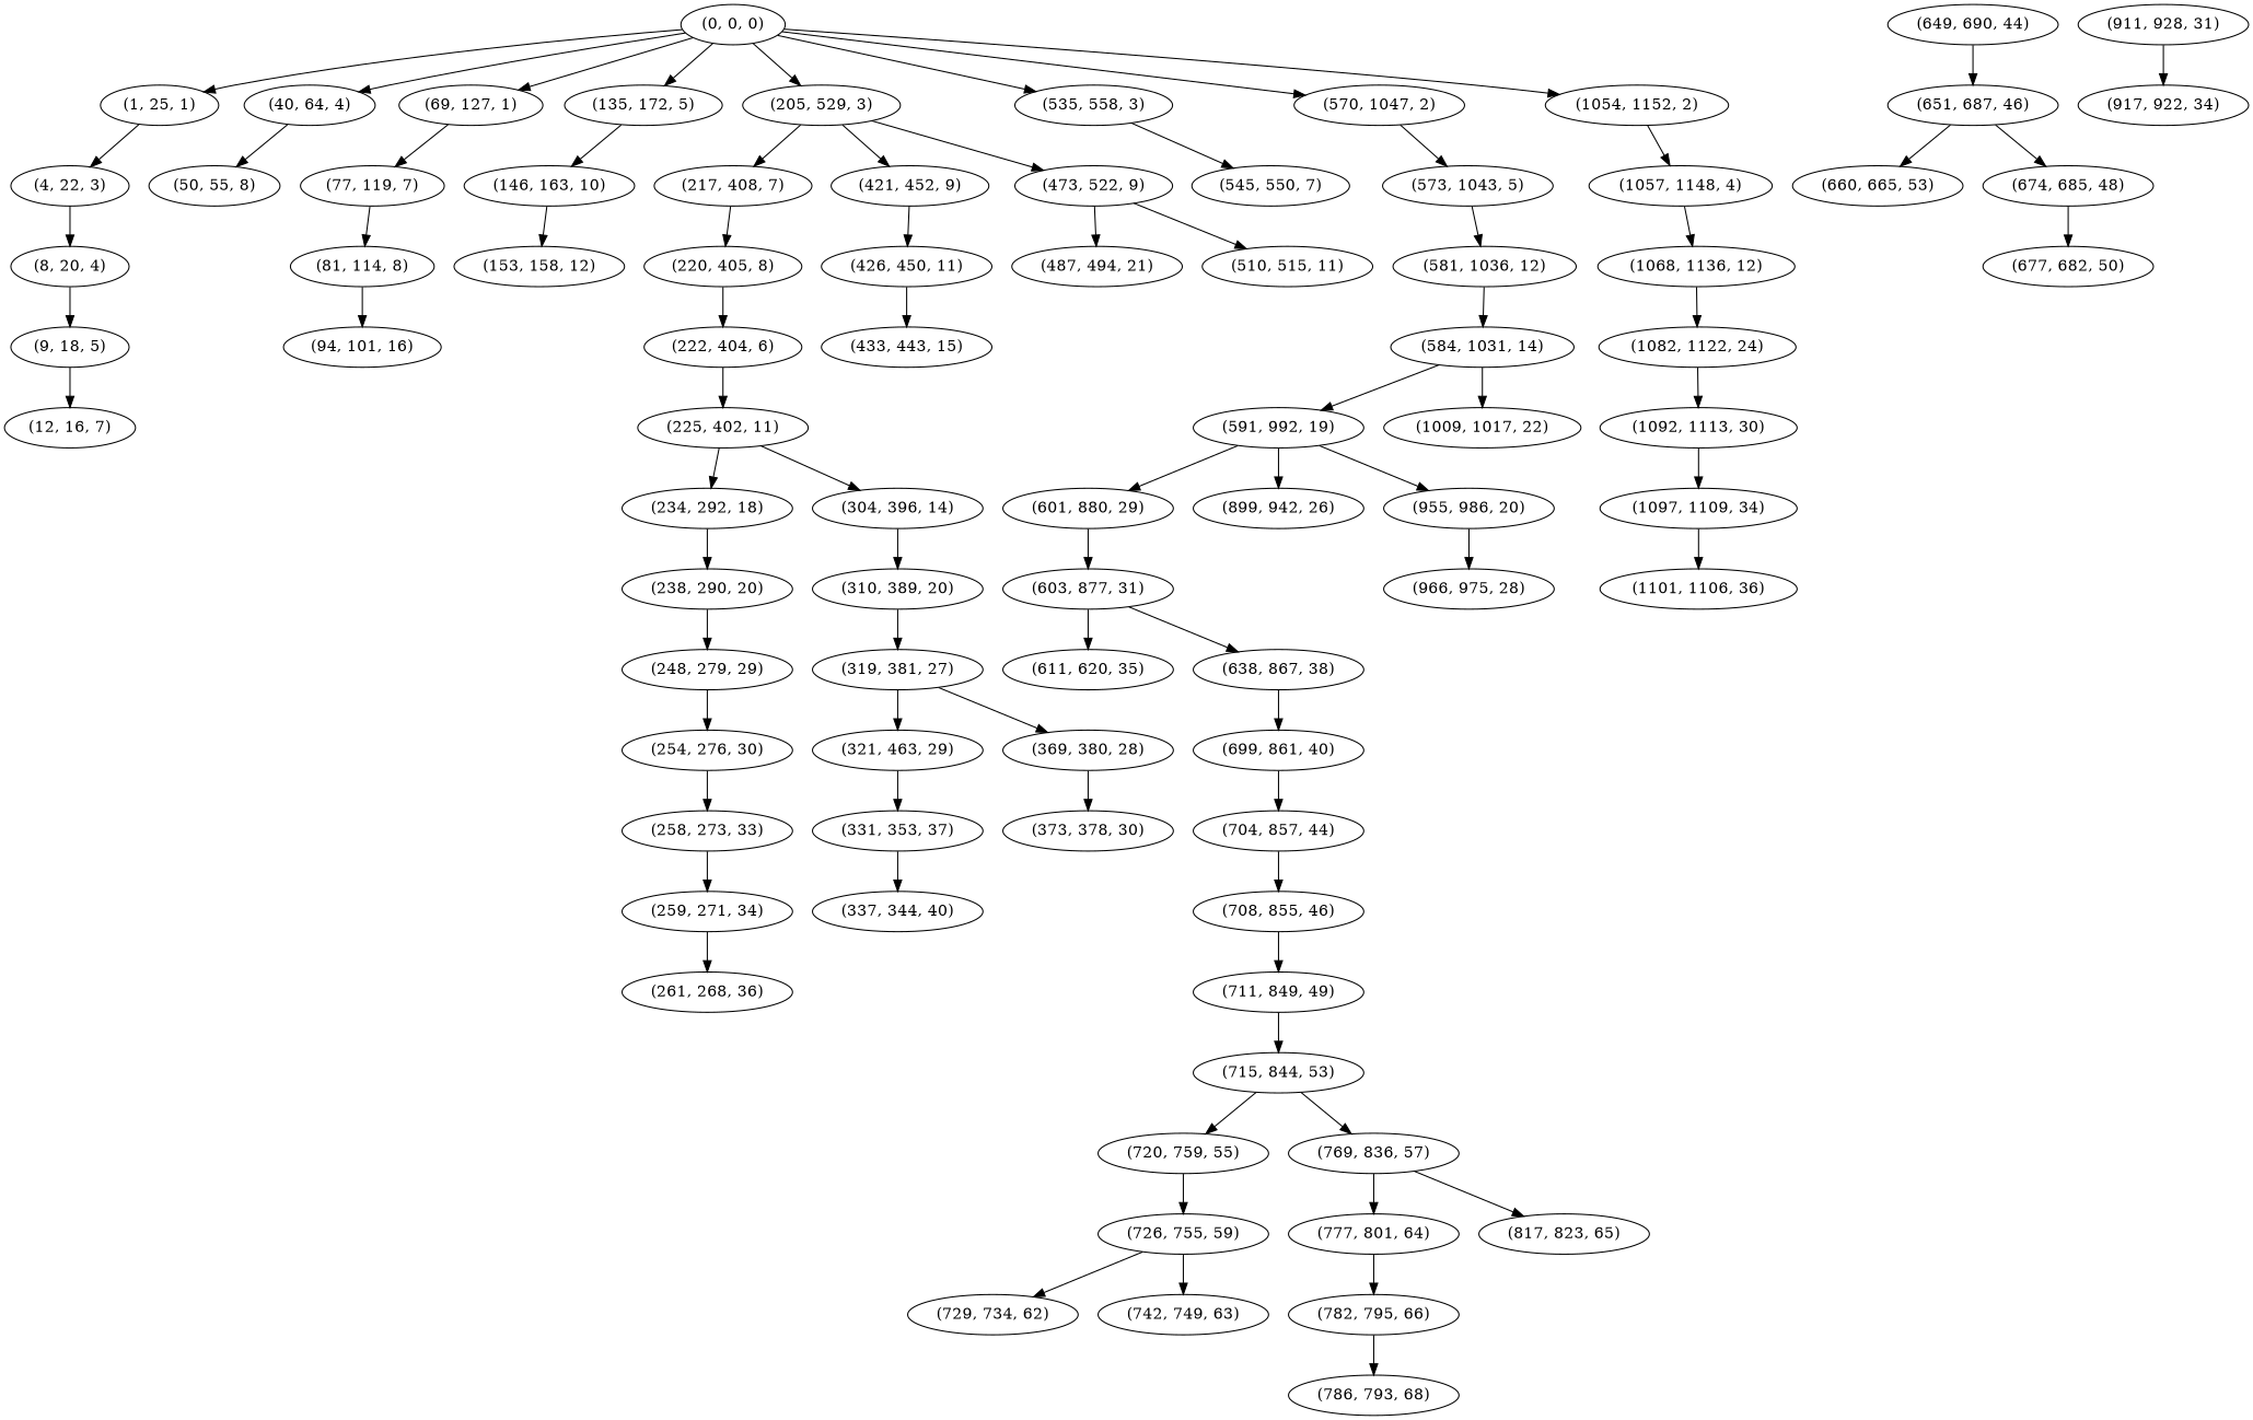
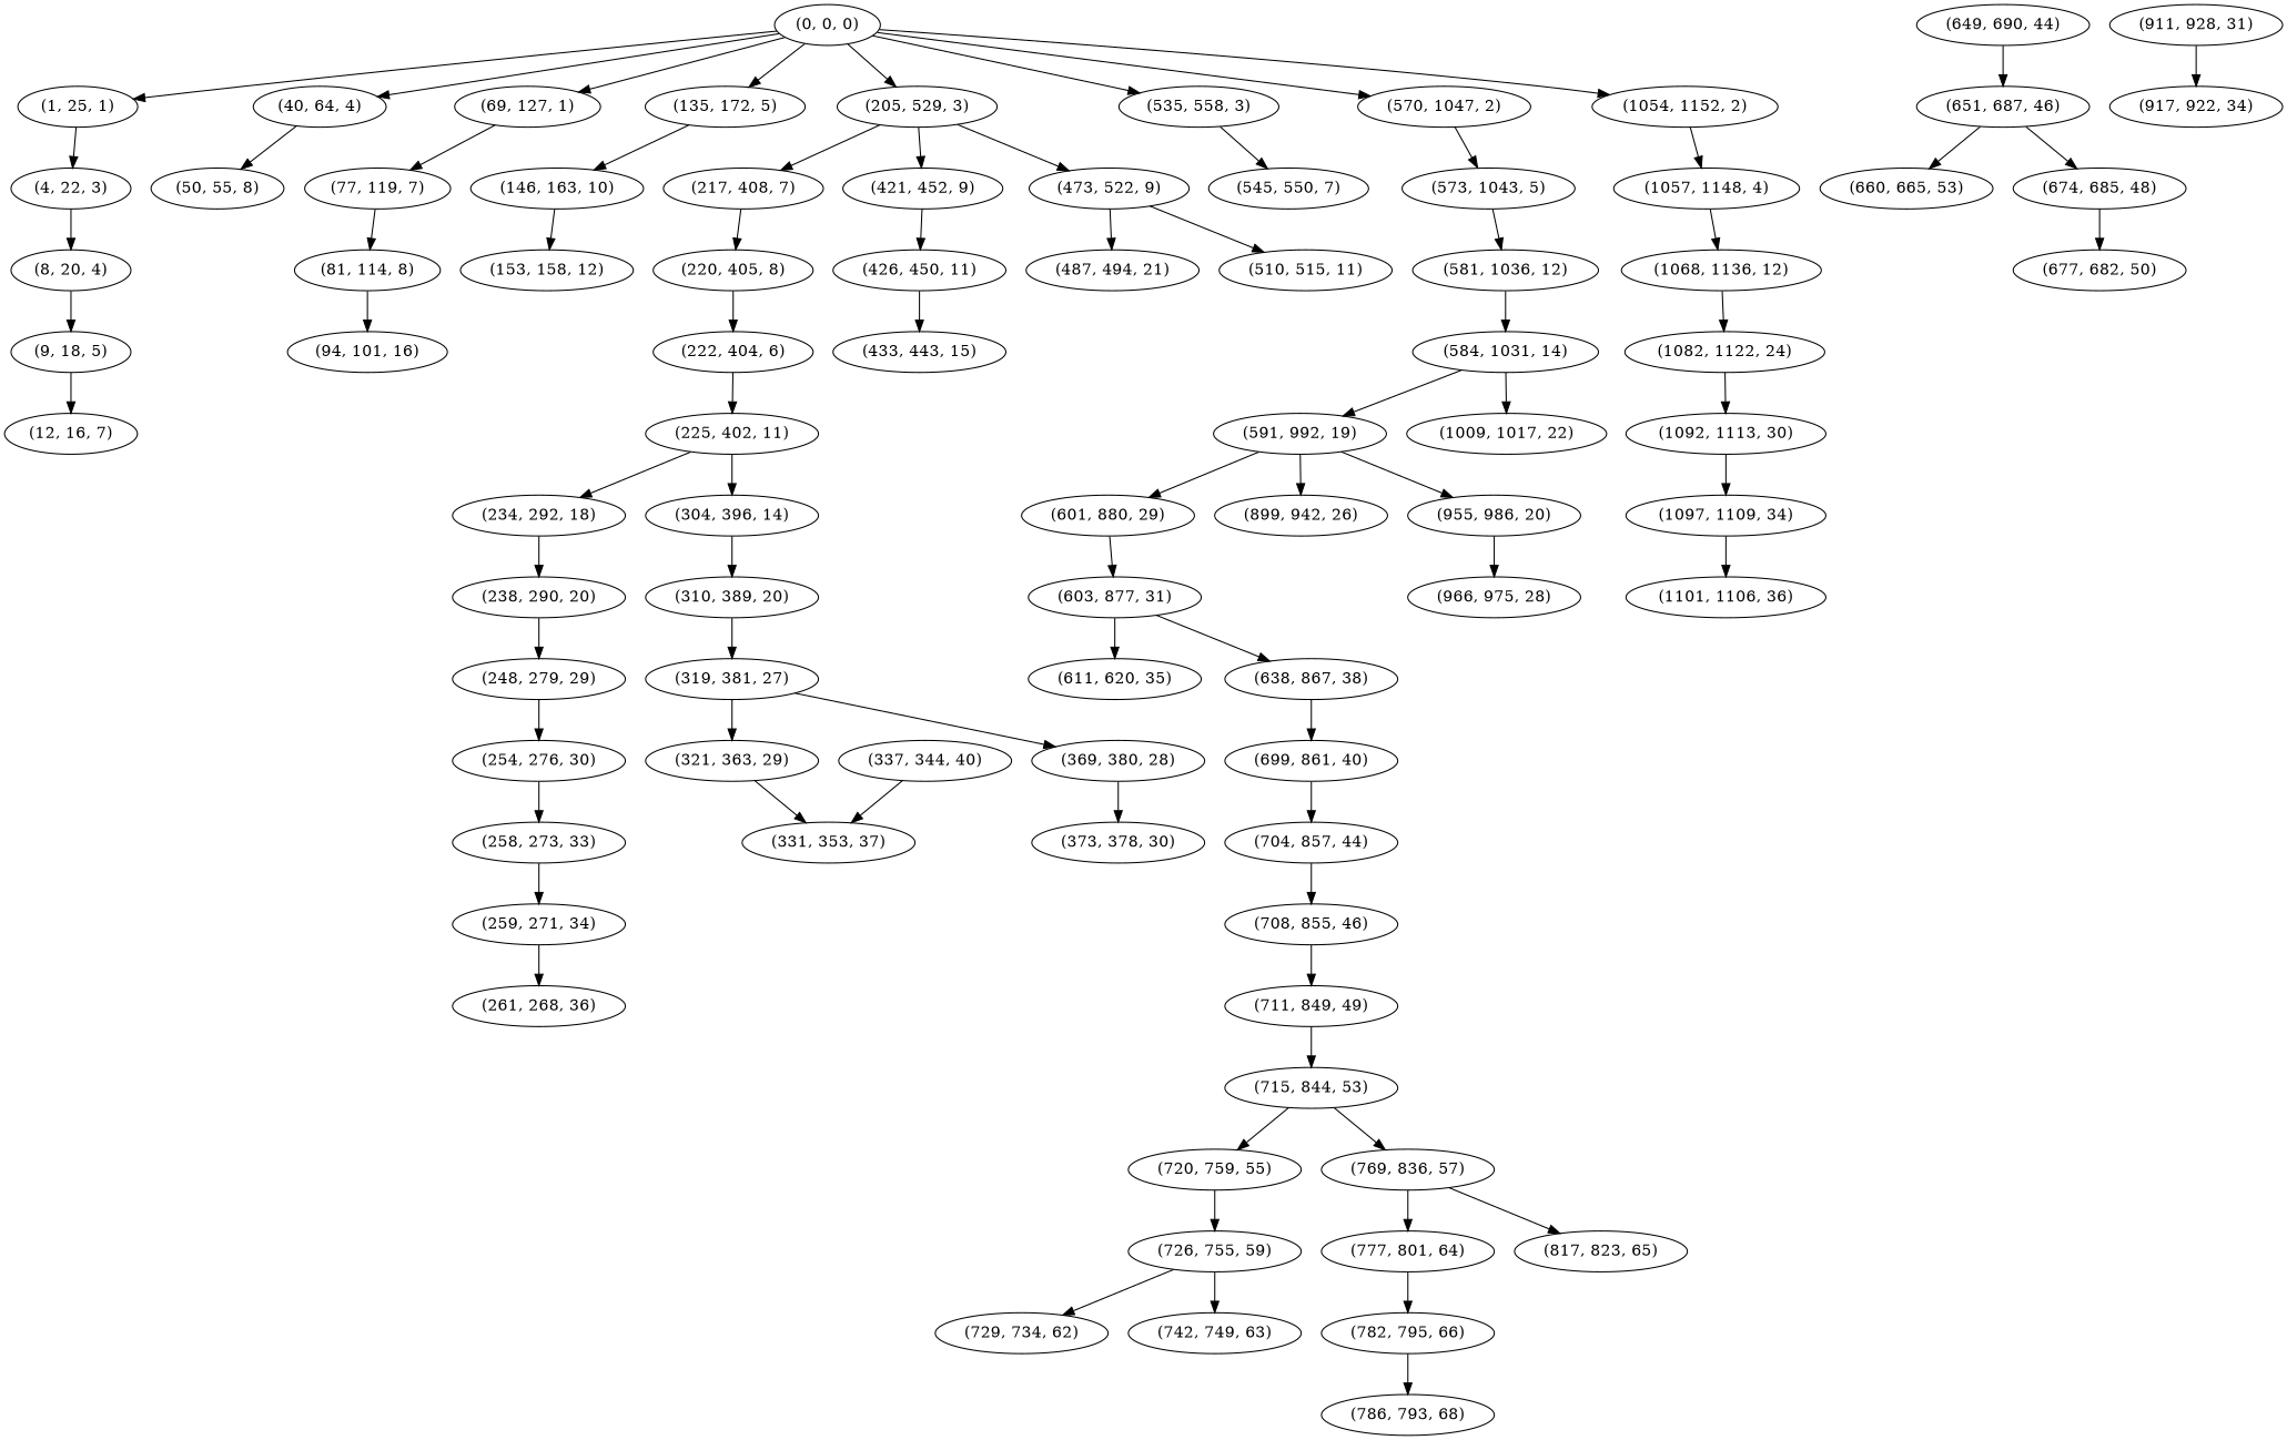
  digraph {
    "(0, 0, 0)"
    "(1, 25, 1)"
    "(40, 64, 4)"
    "(69, 127, 1)"
    "(135, 172, 5)"
    "(205, 529, 3)"
    "(535, 558, 3)"
    "(570, 1047, 2)"
    "(1054, 1152, 2)"
    "(4, 22, 3)"
    "(50, 55, 8)"
    "(77, 119, 7)"
    n13 [label="(146, 163, 10)"]
    "(217, 408, 7)"
    "(421, 452, 9)"
    "(473, 522, 9)"
    "(545, 550, 7)"
    "(573, 1043, 5)"
    "(1057, 1148, 4)"
    "(8, 20, 4)"
    "(9, 18, 5)"
    "(12, 16, 7)"
    "(81, 114, 8)"
    "(94, 101, 16)"
    "(153, 158, 12)"
    "(220, 405, 8)"
    "(426, 450, 11)"
    "(487, 494, 21)"
    "(510, 515, 11)"
    n30 [label="(222, 404, 6)"]
    "(225, 402, 11)"
    "(234, 292, 18)"
    "(304, 396, 14)"
    "(238, 290, 20)"
    "(310, 389, 20)"
    "(248, 279, 29)"
    "(254, 276, 30)"
    "(258, 273, 33)"
    "(259, 271, 34)"
    "(261, 268, 36)"
    "(319, 381, 27)"
-   "(321, 363, 29)" [label="(321, 463, 29)"]
+   "(321, 363, 29)"
    "(369, 380, 28)"
    "(331, 353, 37)"
    "(373, 378, 30)"
    "(337, 344, 40)"
    "(433, 443, 15)"
    "(581, 1036, 12)"
    "(584, 1031, 14)"
    "(591, 992, 19)"
    "(1009, 1017, 22)"
    "(601, 880, 29)"
    "(899, 942, 26)"
    "(955, 986, 20)"
    "(603, 877, 31)"
    "(966, 975, 28)"
    "(611, 620, 35)"
    "(638, 867, 38)"
    "(699, 861, 40)"
    "(704, 857, 44)"
    "(649, 690, 44)"
    "(651, 687, 46)"
    "(660, 665, 53)"
    "(674, 685, 48)"
    "(677, 682, 50)"
    "(708, 855, 46)"
    "(711, 849, 49)"
    "(715, 844, 53)"
    "(720, 759, 55)"
    "(769, 836, 57)"
    "(726, 755, 59)"
    "(777, 801, 64)"
    "(817, 823, 65)"
    "(729, 734, 62)"
    "(742, 749, 63)"
    "(782, 795, 66)"
    "(786, 793, 68)"
    "(911, 928, 31)"
    "(917, 922, 34)"
    "(1068, 1136, 12)"
    "(1082, 1122, 24)"
    "(1092, 1113, 30)"
    "(1097, 1109, 34)"
    "(1101, 1106, 36)"
    "(0, 0, 0)" -> "(1, 25, 1)"
    "(0, 0, 0)" -> "(40, 64, 4)"
    "(0, 0, 0)" -> "(69, 127, 1)"
    "(0, 0, 0)" -> "(135, 172, 5)"
    "(0, 0, 0)" -> "(205, 529, 3)"
    "(0, 0, 0)" -> "(535, 558, 3)"
    "(0, 0, 0)" -> "(570, 1047, 2)"
    "(0, 0, 0)" -> "(1054, 1152, 2)"
    "(1, 25, 1)" -> "(4, 22, 3)"
    "(40, 64, 4)" -> "(50, 55, 8)"
    "(69, 127, 1)" -> "(77, 119, 7)"
    "(135, 172, 5)" -> n13
    "(205, 529, 3)" -> "(217, 408, 7)"
    "(205, 529, 3)" -> "(421, 452, 9)"
    "(205, 529, 3)" -> "(473, 522, 9)"
    "(535, 558, 3)" -> "(545, 550, 7)"
    "(570, 1047, 2)" -> "(573, 1043, 5)"
    "(1054, 1152, 2)" -> "(1057, 1148, 4)"
    "(4, 22, 3)" -> "(8, 20, 4)"
    "(77, 119, 7)" -> "(81, 114, 8)"
    n13 -> "(153, 158, 12)"
    "(217, 408, 7)" -> "(220, 405, 8)"
    "(421, 452, 9)" -> "(426, 450, 11)"
    "(473, 522, 9)" -> "(487, 494, 21)"
    "(473, 522, 9)" -> "(510, 515, 11)"
    "(573, 1043, 5)" -> "(581, 1036, 12)"
    "(1057, 1148, 4)" -> "(1068, 1136, 12)"
    "(8, 20, 4)" -> "(9, 18, 5)"
    "(9, 18, 5)" -> "(12, 16, 7)"
    "(81, 114, 8)" -> "(94, 101, 16)"
    "(220, 405, 8)" -> n30
    "(426, 450, 11)" -> "(433, 443, 15)"
    n30 -> "(225, 402, 11)"
    "(225, 402, 11)" -> "(234, 292, 18)"
    "(225, 402, 11)" -> "(304, 396, 14)"
    "(234, 292, 18)" -> "(238, 290, 20)"
    "(304, 396, 14)" -> "(310, 389, 20)"
    "(238, 290, 20)" -> "(248, 279, 29)"
    "(310, 389, 20)" -> "(319, 381, 27)"
    "(248, 279, 29)" -> "(254, 276, 30)"
    "(254, 276, 30)" -> "(258, 273, 33)"
    "(258, 273, 33)" -> "(259, 271, 34)"
    "(259, 271, 34)" -> "(261, 268, 36)"
    "(319, 381, 27)" -> "(321, 363, 29)"
    "(319, 381, 27)" -> "(369, 380, 28)"
    "(321, 363, 29)" -> "(331, 353, 37)"
    "(369, 380, 28)" -> "(373, 378, 30)"
-   "(331, 353, 37)" -> "(337, 344, 40)"
+   "(337, 344, 40)" -> "(331, 353, 37)"
    "(581, 1036, 12)" -> "(584, 1031, 14)"
    "(584, 1031, 14)" -> "(591, 992, 19)"
    "(584, 1031, 14)" -> "(1009, 1017, 22)"
    "(591, 992, 19)" -> "(601, 880, 29)"
    "(591, 992, 19)" -> "(899, 942, 26)"
    "(591, 992, 19)" -> "(955, 986, 20)"
    "(601, 880, 29)" -> "(603, 877, 31)"
    "(955, 986, 20)" -> "(966, 975, 28)"
    "(603, 877, 31)" -> "(611, 620, 35)"
    "(603, 877, 31)" -> "(638, 867, 38)"
    "(638, 867, 38)" -> "(699, 861, 40)"
    "(699, 861, 40)" -> "(704, 857, 44)"
    "(704, 857, 44)" -> "(708, 855, 46)"
    "(649, 690, 44)" -> "(651, 687, 46)"
    "(651, 687, 46)" -> "(660, 665, 53)"
    "(651, 687, 46)" -> "(674, 685, 48)"
    "(674, 685, 48)" -> "(677, 682, 50)"
    "(708, 855, 46)" -> "(711, 849, 49)"
    "(711, 849, 49)" -> "(715, 844, 53)"
    "(715, 844, 53)" -> "(720, 759, 55)"
    "(715, 844, 53)" -> "(769, 836, 57)"
    "(720, 759, 55)" -> "(726, 755, 59)"
    "(769, 836, 57)" -> "(777, 801, 64)"
    "(769, 836, 57)" -> "(817, 823, 65)"
    "(726, 755, 59)" -> "(729, 734, 62)"
    "(726, 755, 59)" -> "(742, 749, 63)"
    "(777, 801, 64)" -> "(782, 795, 66)"
    "(782, 795, 66)" -> "(786, 793, 68)"
    "(911, 928, 31)" -> "(917, 922, 34)"
    "(1068, 1136, 12)" -> "(1082, 1122, 24)"
    "(1082, 1122, 24)" -> "(1092, 1113, 30)"
    "(1092, 1113, 30)" -> "(1097, 1109, 34)"
    "(1097, 1109, 34)" -> "(1101, 1106, 36)"
  }
